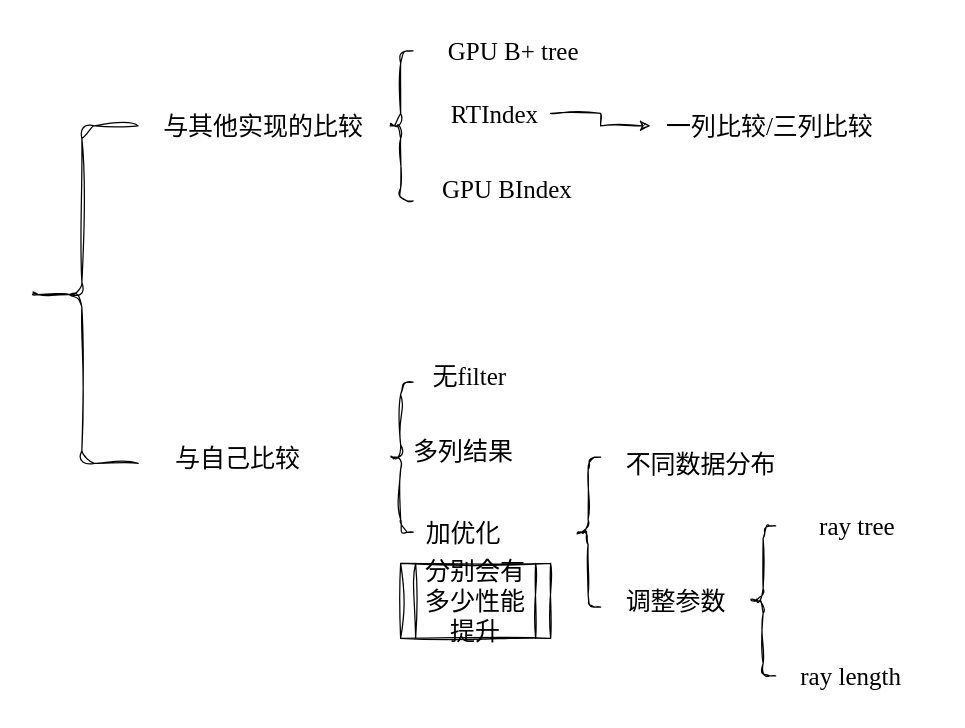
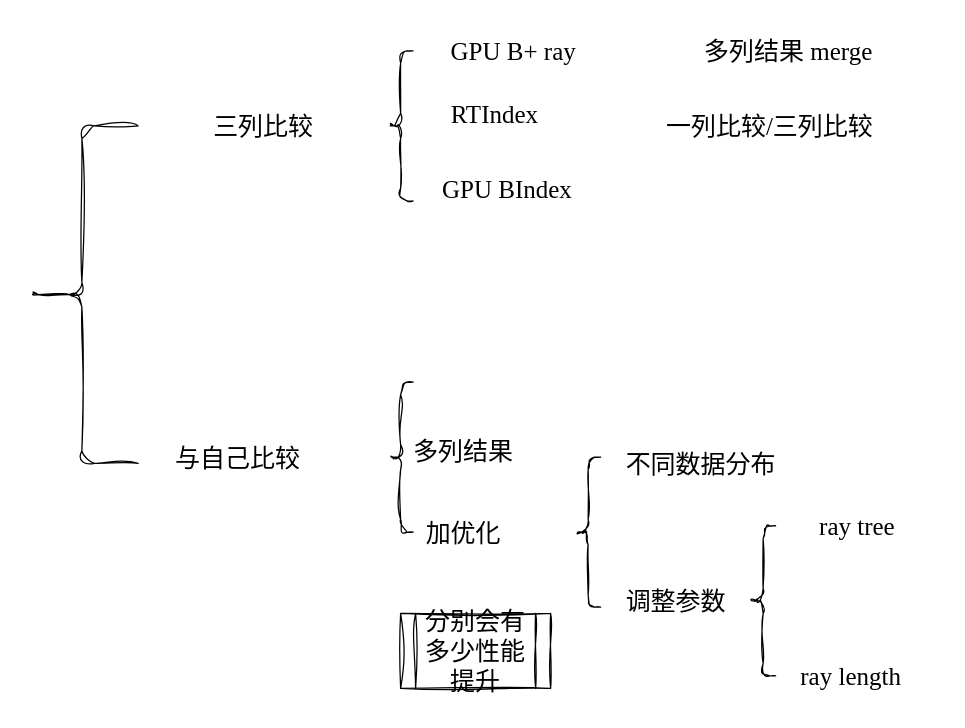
  <mxCell id="0" />
  <mxCell id="1" parent="0" />
  <mxCell id="2" value="" style="shape=curlyBracket;whiteSpace=wrap;html=1;rounded=1;labelPosition=left;verticalLabelPosition=middle;align=right;verticalAlign=middle;sketch=1;hachureGap=4;jiggle=2;curveFitting=1;fontFamily=Architects Daughter;fontSource=https%3A%2F%2Ffonts.googleapis.com%2Fcss%3Ffamily%3DArchitects%2BDaughter;fontSize=20;" vertex="1" parent="1"><mxGeometry x="20" y="100" width="90" height="270" as="geometry" /></mxCell>
- <mxCell id="3" value="与其他实现的比较" style="text;html=1;align=center;verticalAlign=middle;resizable=0;points=[];autosize=1;strokeColor=none;fillColor=none;fontSize=20;fontFamily=Architects Daughter;" vertex="1" parent="1"><mxGeometry x="120" y="80" width="180" height="40" as="geometry" /></mxCell>
+ <mxCell id="3" value="三列比较" style="text;html=1;align=center;verticalAlign=middle;resizable=0;points=[];autosize=1;strokeColor=none;fillColor=none;fontSize=20;fontFamily=Architects Daughter;" vertex="1" parent="1"><mxGeometry x="120" y="80" width="180" height="40" as="geometry" /></mxCell>
  <mxCell id="4" value="" style="shape=curlyBracket;whiteSpace=wrap;html=1;rounded=1;labelPosition=left;verticalLabelPosition=middle;align=right;verticalAlign=middle;sketch=1;hachureGap=4;jiggle=2;curveFitting=1;fontFamily=Architects Daughter;fontSource=https%3A%2F%2Ffonts.googleapis.com%2Fcss%3Ffamily%3DArchitects%2BDaughter;fontSize=20;" vertex="1" parent="1"><mxGeometry x="310" y="40" width="20" height="120" as="geometry" /></mxCell>
- <mxCell id="5" value="GPU B+ tree" style="text;html=1;align=center;verticalAlign=middle;resizable=0;points=[];autosize=1;strokeColor=none;fillColor=none;fontSize=20;fontFamily=Architects Daughter;" vertex="1" parent="1"><mxGeometry x="340" y="20" width="140" height="40" as="geometry" /></mxCell>
- <mxCell id="7" value="" style="edgeStyle=orthogonalEdgeStyle;rounded=0;sketch=1;hachureGap=4;jiggle=2;curveFitting=1;orthogonalLoop=1;jettySize=auto;html=1;fontFamily=Architects Daughter;fontSource=https%3A%2F%2Ffonts.googleapis.com%2Fcss%3Ffamily%3DArchitects%2BDaughter;fontSize=16;" edge="1" parent="1" source="8" target="9"><mxGeometry relative="1" as="geometry" /></mxCell>
+ <mxCell id="5" value="GPU B+ ray" style="text;html=1;align=center;verticalAlign=middle;resizable=0;points=[];autosize=1;strokeColor=none;fillColor=none;fontSize=20;fontFamily=Architects Daughter;" vertex="1" parent="1"><mxGeometry x="340" y="20" width="140" height="40" as="geometry" /></mxCell>
+ <mxCell id="6" value="多列结果 merge" style="text;html=1;align=center;verticalAlign=middle;resizable=0;points=[];autosize=1;strokeColor=none;fillColor=none;fontSize=20;fontFamily=Architects Daughter;" vertex="1" parent="1"><mxGeometry x="545" y="20" width="170" height="40" as="geometry" /></mxCell>
  <mxCell id="8" value="RTIndex" style="text;html=1;align=center;verticalAlign=middle;resizable=0;points=[];autosize=1;strokeColor=none;fillColor=none;fontSize=20;fontFamily=Architects Daughter;" vertex="1" parent="1"><mxGeometry x="350" y="70" width="90" height="40" as="geometry" /></mxCell>
  <mxCell id="9" value="一列比较/三列比较" style="text;html=1;align=center;verticalAlign=middle;resizable=0;points=[];autosize=1;strokeColor=none;fillColor=none;fontSize=20;fontFamily=Architects Daughter;" vertex="1" parent="1"><mxGeometry x="520" y="80" width="190" height="40" as="geometry" /></mxCell>
  <mxCell id="10" value="GPU BIndex" style="text;html=1;align=center;verticalAlign=middle;resizable=0;points=[];autosize=1;strokeColor=none;fillColor=none;fontSize=20;fontFamily=Architects Daughter;" vertex="1" parent="1"><mxGeometry x="340" y="130" width="130" height="40" as="geometry" /></mxCell>
  <mxCell id="11" value="与自己比较" style="text;html=1;strokeColor=none;fillColor=none;align=center;verticalAlign=middle;whiteSpace=wrap;rounded=0;fontSize=20;fontFamily=Architects Daughter;" vertex="1" parent="1"><mxGeometry x="130" y="350" width="120" height="30" as="geometry" /></mxCell>
  <mxCell id="12" value="" style="shape=curlyBracket;whiteSpace=wrap;html=1;rounded=1;labelPosition=left;verticalLabelPosition=middle;align=right;verticalAlign=middle;sketch=1;hachureGap=4;jiggle=2;curveFitting=1;fontFamily=Architects Daughter;fontSource=https%3A%2F%2Ffonts.googleapis.com%2Fcss%3Ffamily%3DArchitects%2BDaughter;fontSize=20;" vertex="1" parent="1"><mxGeometry x="310" y="305" width="20" height="120" as="geometry" /></mxCell>
- <mxCell id="13" value="无filter" style="text;html=1;align=center;verticalAlign=middle;resizable=0;points=[];autosize=1;strokeColor=none;fillColor=none;fontSize=20;fontFamily=Architects Daughter;" vertex="1" parent="1"><mxGeometry x="330" y="280" width="90" height="40" as="geometry" /></mxCell>
  <mxCell id="14" value="多列结果" style="text;html=1;align=center;verticalAlign=middle;resizable=0;points=[];autosize=1;strokeColor=none;fillColor=none;fontSize=20;fontFamily=Architects Daughter;" vertex="1" parent="1"><mxGeometry x="325" y="340" width="90" height="40" as="geometry" /></mxCell>
  <mxCell id="15" value="加优化" style="text;html=1;align=center;verticalAlign=middle;resizable=0;points=[];autosize=1;strokeColor=none;fillColor=none;fontSize=20;fontFamily=Architects Daughter;" vertex="1" parent="1"><mxGeometry x="330" y="404.5" width="80" height="40" as="geometry" /></mxCell>
- <mxCell id="16" value="分别会有多少性能提升" style="shape=process;whiteSpace=wrap;html=1;backgroundOutline=1;sketch=1;hachureGap=4;jiggle=2;curveFitting=1;fontFamily=Architects Daughter;fontSource=https%3A%2F%2Ffonts.googleapis.com%2Fcss%3Ffamily%3DArchitects%2BDaughter;fontSize=20;" vertex="1" parent="1"><mxGeometry x="320" y="450" width="120" height="60" as="geometry" /></mxCell>
+ <mxCell id="16" value="分别会有多少性能提升" style="shape=process;whiteSpace=wrap;html=1;backgroundOutline=1;sketch=1;hachureGap=4;jiggle=2;curveFitting=1;fontFamily=Architects Daughter;fontSource=https%3A%2F%2Ffonts.googleapis.com%2Fcss%3Ffamily%3DArchitects%2BDaughter;fontSize=20;" vertex="1" parent="1"><mxGeometry x="320" y="490" width="120" height="60" as="geometry" /></mxCell>
  <mxCell id="17" value="" style="shape=curlyBracket;whiteSpace=wrap;html=1;rounded=1;labelPosition=left;verticalLabelPosition=middle;align=right;verticalAlign=middle;sketch=1;hachureGap=4;jiggle=2;curveFitting=1;fontFamily=Architects Daughter;fontSource=https%3A%2F%2Ffonts.googleapis.com%2Fcss%3Ffamily%3DArchitects%2BDaughter;fontSize=20;" vertex="1" parent="1"><mxGeometry x="460" y="365" width="20" height="120" as="geometry" /></mxCell>
  <mxCell id="18" value="不同数据分布" style="text;html=1;align=center;verticalAlign=middle;resizable=0;points=[];autosize=1;strokeColor=none;fillColor=none;fontSize=20;fontFamily=Architects Daughter;" vertex="1" parent="1"><mxGeometry x="490" y="350" width="140" height="40" as="geometry" /></mxCell>
  <mxCell id="19" value="调整参数" style="text;html=1;align=center;verticalAlign=middle;resizable=0;points=[];autosize=1;strokeColor=none;fillColor=none;fontSize=20;fontFamily=Architects Daughter;" vertex="1" parent="1"><mxGeometry x="490" y="460" width="100" height="40" as="geometry" /></mxCell>
  <mxCell id="20" value="" style="shape=curlyBracket;whiteSpace=wrap;html=1;rounded=1;labelPosition=left;verticalLabelPosition=middle;align=right;verticalAlign=middle;sketch=1;hachureGap=4;jiggle=2;curveFitting=1;fontFamily=Architects Daughter;fontSource=https%3A%2F%2Ffonts.googleapis.com%2Fcss%3Ffamily%3DArchitects%2BDaughter;fontSize=20;" vertex="1" parent="1"><mxGeometry x="600" y="420" width="20" height="120" as="geometry" /></mxCell>
  <mxCell id="21" value="ray tree" style="text;html=1;align=center;verticalAlign=middle;resizable=0;points=[];autosize=1;strokeColor=none;fillColor=none;fontSize=20;fontFamily=Architects Daughter;" vertex="1" parent="1"><mxGeometry x="620" y="400" width="130" height="40" as="geometry" /></mxCell>
  <mxCell id="22" value="ray length" style="text;html=1;align=center;verticalAlign=middle;resizable=0;points=[];autosize=1;strokeColor=none;fillColor=none;fontSize=20;fontFamily=Architects Daughter;" vertex="1" parent="1"><mxGeometry x="620" y="520" width="120" height="40" as="geometry" /></mxCell>
